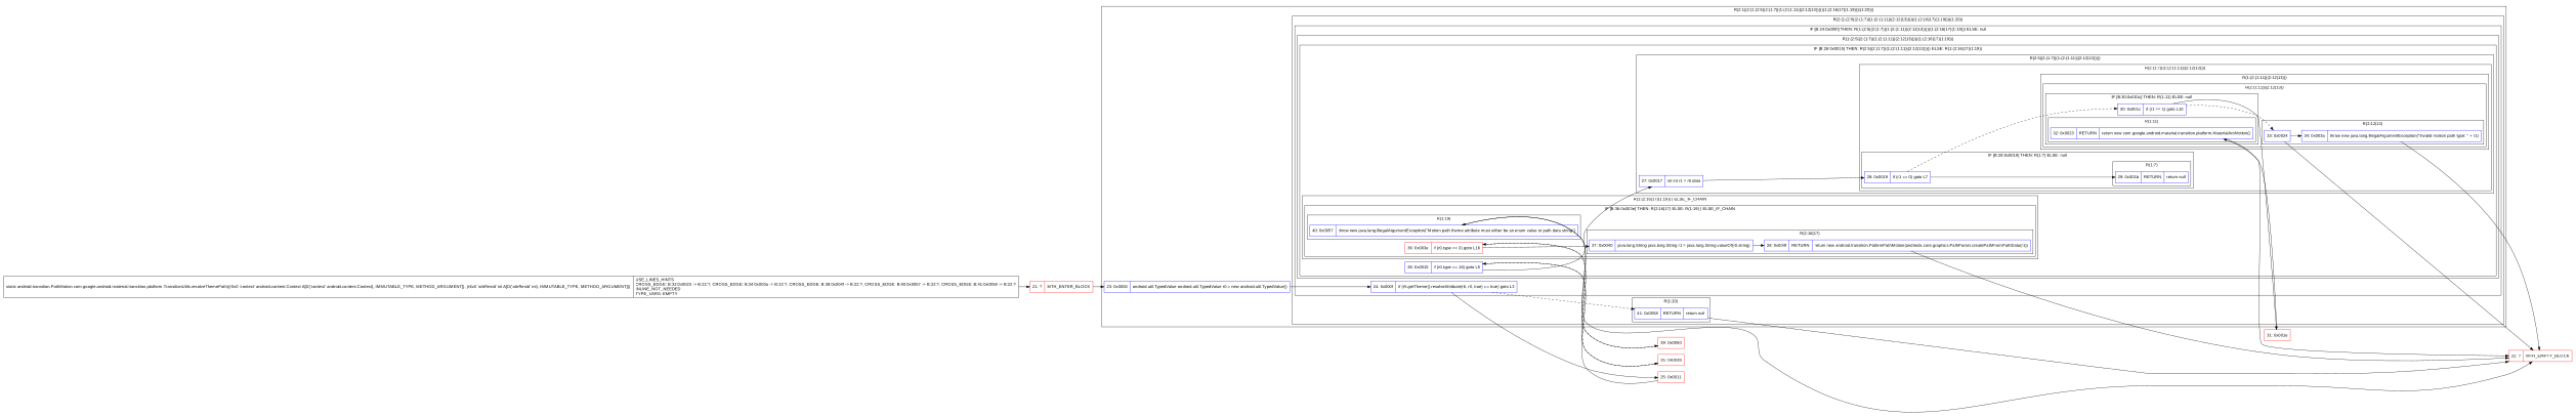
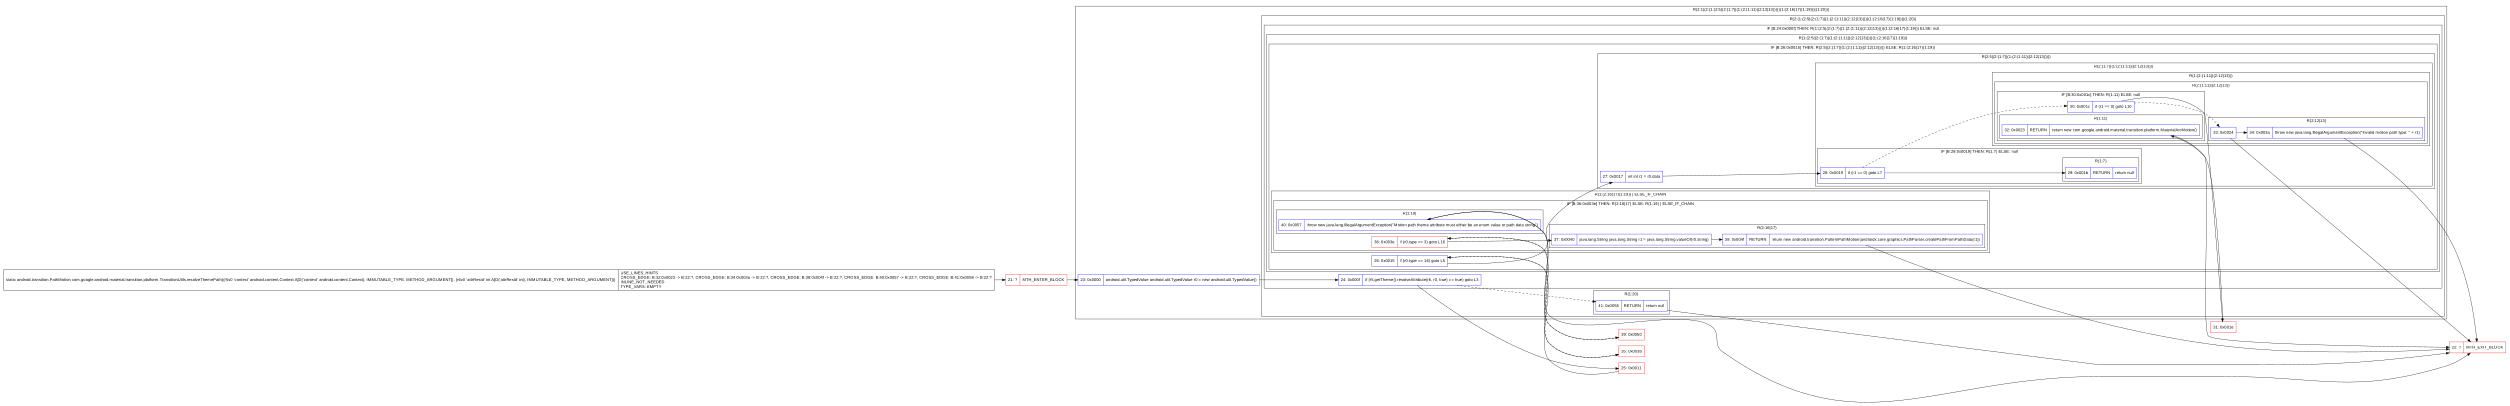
  digraph {
    fontname="Liberation Sans"
    rankdir=LR
    node [color=blue fontname="Liberation Sans" shape=record]
    edge [fontname="Liberation Sans"]
    n1 [label="{29\:\ 0x001b|RETURN\l|return null\l}"]
    n2 [label="{28\:\ 0x0019|if (r1 == 0) goto L7\l}"]
    n3 [label="{32\:\ 0x0023|RETURN\l|return new com.google.android.material.transition.platform.MaterialArcMotion()\l}"]
-   n4 [label="{30\:\ 0x001c|if (r1 == 1) goto L10\l}"]
+   n4 [label="{30\:\ 0x001c|if (r1 == 0) goto L10\l}"]
    n5 [label="{33\:\ 0x0024}"]
    n6 [label="{34\:\ 0x003a|throw new java.lang.IllegalArgumentException(\"Invalid motion path type: \" + r1)\l}"]
    n7 [label="{27\:\ 0x0017|int int r1 = r0.data\l}"]
    n8 [label="{37\:\ 0x0040|java.lang.String java.lang.String r1 = java.lang.String.valueOf(r0.string)\l}"]
    n9 [label="{38\:\ 0x004f|RETURN\l|return new android.transition.PatternPathMotion(androidx.core.graphics.PathParser.createPathFromPathData(r1))\l}"]
    n10 [label="{40\:\ 0x0057|throw new java.lang.IllegalArgumentException(\"Motion path theme attribute must either be an enum value or path data string\")\l}"]
    n11 [color=red label="{36\:\ 0x003e|if (r0.type == 3) goto L16\l}"]
    n12 [label="{26\:\ 0x0015|if (r0.type == 16) goto L5\l}"]
    n13 [label="{24\:\ 0x000f|if (r5.getTheme().resolveAttribute(r6, r0, true) == true) goto L3\l}"]
    n14 [label="{41\:\ 0x0058|RETURN\l|return null\l}"]
    n15 [label="{23\:\ 0x0000|android.util.TypedValue android.util.TypedValue r0 = new android.util.TypedValue()\l}"]
-   n16 [color=red label="{22\:\ ?|MTH_EMPTY_BLOCK\l}"]
+   n16 [color=red label="{22\:\ ?|MTH_EXIT_BLOCK\l}"]
    n17 [color=red label="{31\:\ 0x001e}"]
    n18 [color=red label="{39\:\ 0x0050}"]
    n19 [color=red label="{35\:\ 0x003b}"]
    n20 [color=red label="{25\:\ 0x0011}"]
    n21 [color=red label="{21\:\ ?|MTH_ENTER_BLOCK\l}"]
    n22 [label="{static android.transition.PathMotion com.google.android.material.transition.platform.TransitionUtils.resolveThemePath((r5v0 'context' android.content.Context A[D('context' android.content.Context), IMMUTABLE_TYPE, METHOD_ARGUMENT]), (r6v0 'attrResId' int A[D('attrResId' int), IMMUTABLE_TYPE, METHOD_ARGUMENT]))  | USE_LINES_HINTS\lCROSS_EDGE: B:32:0x0023 \-\> B:22:?, CROSS_EDGE: B:34:0x003a \-\> B:22:?, CROSS_EDGE: B:38:0x004f \-\> B:22:?, CROSS_EDGE: B:40:0x0057 \-\> B:22:?, CROSS_EDGE: B:41:0x0058 \-\> B:22:?\lINLINE_NOT_NEEDED\lTYPE_VARS: EMPTY\l}" color=""]
    subgraph cluster_1 {
      label="R(2:1|(2:(1:(2:5|(2:(1:7)|(1:(2:(1:11)|(2:12|13)))))(1:(2:16|17)(1:19)))|(1:20)))"
      n15
      subgraph cluster_2 {
        label="R(2:(1:(2:5|(2:(1:7)|(1:(2:(1:11)|(2:12|13)))))(1:(2:16|17)(1:19)))|(1:20))"
        subgraph cluster_3 {
          label="IF [B:24:0x000f] THEN: R(1:(2:5|(2:(1:7)|(1:(2:(1:11)|(2:12|13)))))(1:(2:16|17)(1:19))) ELSE: null"
          n13
          subgraph cluster_4 {
            label="R(1:(2:5|(2:(1:7)|(1:(2:(1:11)|(2:12|13)))))(1:(2:16|17)(1:19)))"
            subgraph cluster_5 {
              label="IF [B:26:0x0015] THEN: R(2:5|(2:(1:7)|(1:(2:(1:11)|(2:12|13))))) ELSE: R(1:(2:16|17)(1:19))"
              n12
              subgraph cluster_6 {
                label="R(2:5|(2:(1:7)|(1:(2:(1:11)|(2:12|13)))))"
                n7
                subgraph cluster_7 {
                  label="R(2:(1:7)|(1:(2:(1:11)|(2:12|13))))"
                  subgraph cluster_8 {
                    label="IF [B:28:0x0019] THEN: R(1:7) ELSE: null"
                    n2
                    subgraph cluster_9 {
                      label="R(1:7)"
                      n1
                    }
                  }
                  subgraph cluster_10 {
                    label="R(1:(2:(1:11)|(2:12|13)))"
                    subgraph cluster_11 {
                      label="R(2:(1:11)|(2:12|13))"
                      subgraph cluster_12 {
                        label="IF [B:30:0x001c] THEN: R(1:11) ELSE: null"
                        n4
                        subgraph cluster_13 {
                          label="R(1:11)"
                          n3
                        }
                      }
                      subgraph cluster_14 {
                        label="R(2:12|13)"
                        n5
                        n6
                      }
                    }
                  }
                }
              }
              subgraph cluster_15 {
                label="R(1:(2:16|17)(1:19)) | ELSE_IF_CHAIN\l"
                subgraph cluster_16 {
                  label="IF [B:36:0x003e] THEN: R(2:16|17) ELSE: R(1:19) | ELSE_IF_CHAIN\l"
                  n11
                  subgraph cluster_17 {
                    label="R(2:16|17)"
                    n8
                    n9
                  }
                  subgraph cluster_18 {
                    label="R(1:19)"
                    n10
                  }
                }
              }
            }
          }
        }
        subgraph cluster_19 {
          label="R(1:20)"
          n14
        }
      }
    }
    n2 -> n1
    n2 -> n4 [style=dashed]
    n3 -> n16
    n4 -> n5 [style=dashed]
    n4 -> n17
    n5 -> n6
    n5 -> n16
    n6 -> n16
    n7 -> n2
    n8 -> n9
    n9 -> n16
    n10 -> n16
    n11 -> n8
    n11 -> n18 [style=dashed]
    n12 -> n7
    n12 -> n19 [style=dashed]
    n13 -> n14 [style=dashed]
    n13 -> n20
    n14 -> n16
    n15 -> n13
    n17 -> n3
    n18 -> n10
    n19 -> n11
    n20 -> n12
    n21 -> n15
    n22 -> n21
  }
